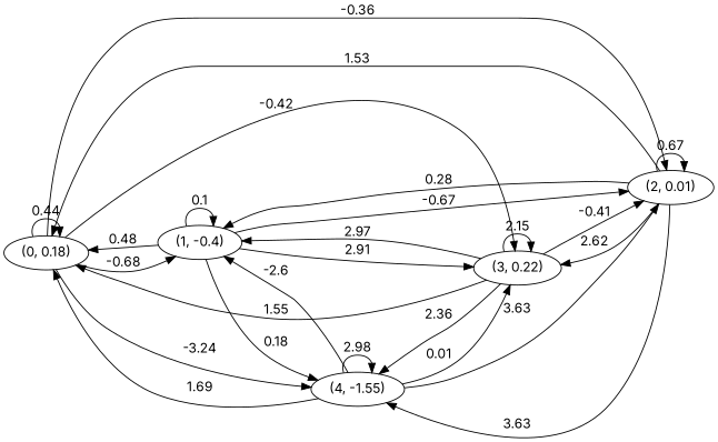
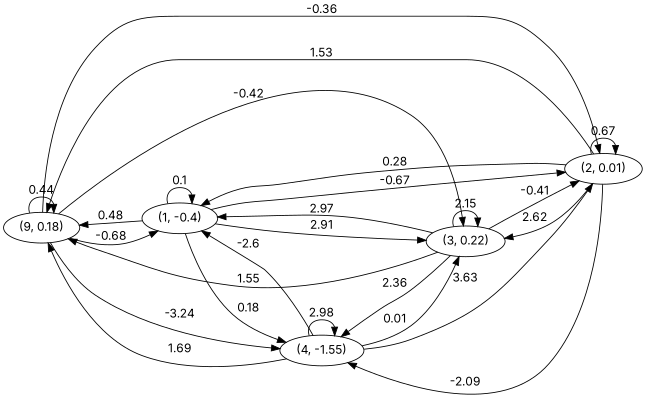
  digraph {
    fontname=Inter
    rankdir=LR
    node [fontname=Inter]
    edge [fontname=Inter]
-   n1 [label="(0, 0.18)"]
+   n1 [label="(9, 0.18)"]
    n2 [label="(1, -0.4)"]
    n3 [label="(2, 0.01)"]
    n4 [label="(3, 0.22)"]
    n5 [label="(4, -1.55)"]
    n1 -> n1 [label=0.44]
    n1 -> n2 [label=-0.68]
    n1 -> n3 [label=-0.36]
    n1 -> n4 [label=-0.42]
    n1 -> n5 [label=-3.24]
    n2 -> n1 [label=0.48]
    n2 -> n2 [label=0.1]
    n2 -> n3 [label=-0.67]
    n2 -> n4 [label=2.91]
    n2 -> n5 [label=0.18]
    n3 -> n1 [label=1.53]
    n3 -> n2 [label=0.28]
    n3 -> n3 [label=0.67]
    n3 -> n4 [label=2.62]
-   n3 -> n5 [label=3.63]
+   n3 -> n5 [label=-2.09]
    n4 -> n1 [label=1.55]
    n4 -> n2 [label=2.97]
    n4 -> n3 [label=-0.41]
    n4 -> n4 [label=2.15]
    n4 -> n5 [label=2.36]
    n5 -> n1 [label=1.69]
    n5 -> n2 [label=-2.6]
    n5 -> n3 [label=3.63]
    n5 -> n4 [label=0.01]
    n5 -> n5 [label=2.98]
  }
